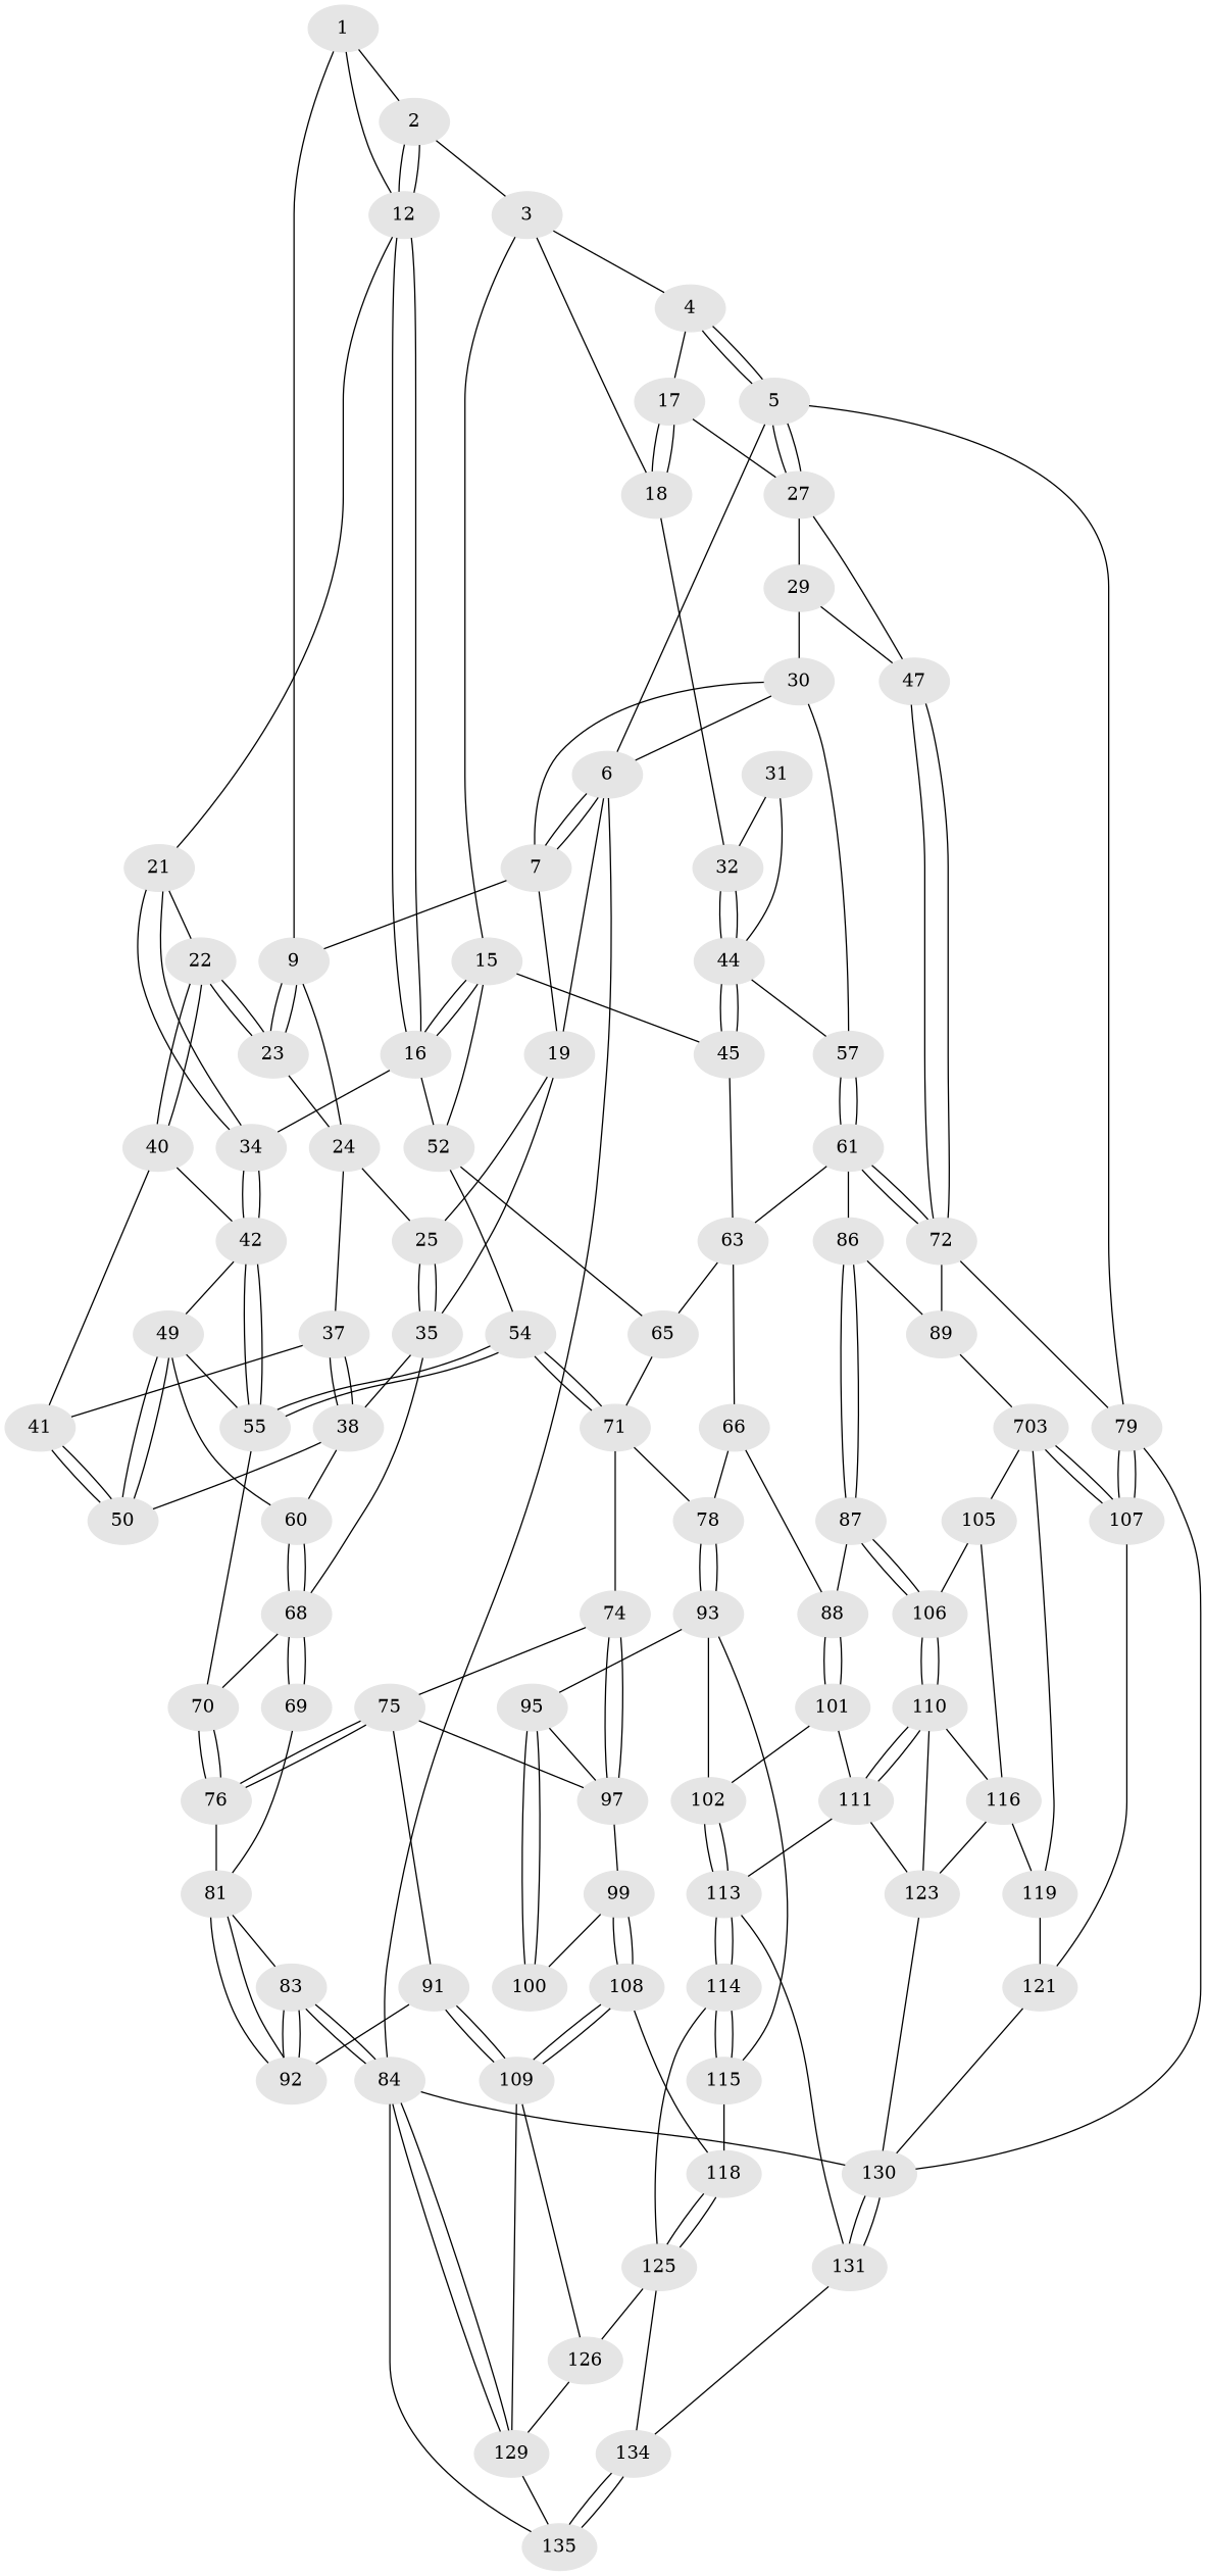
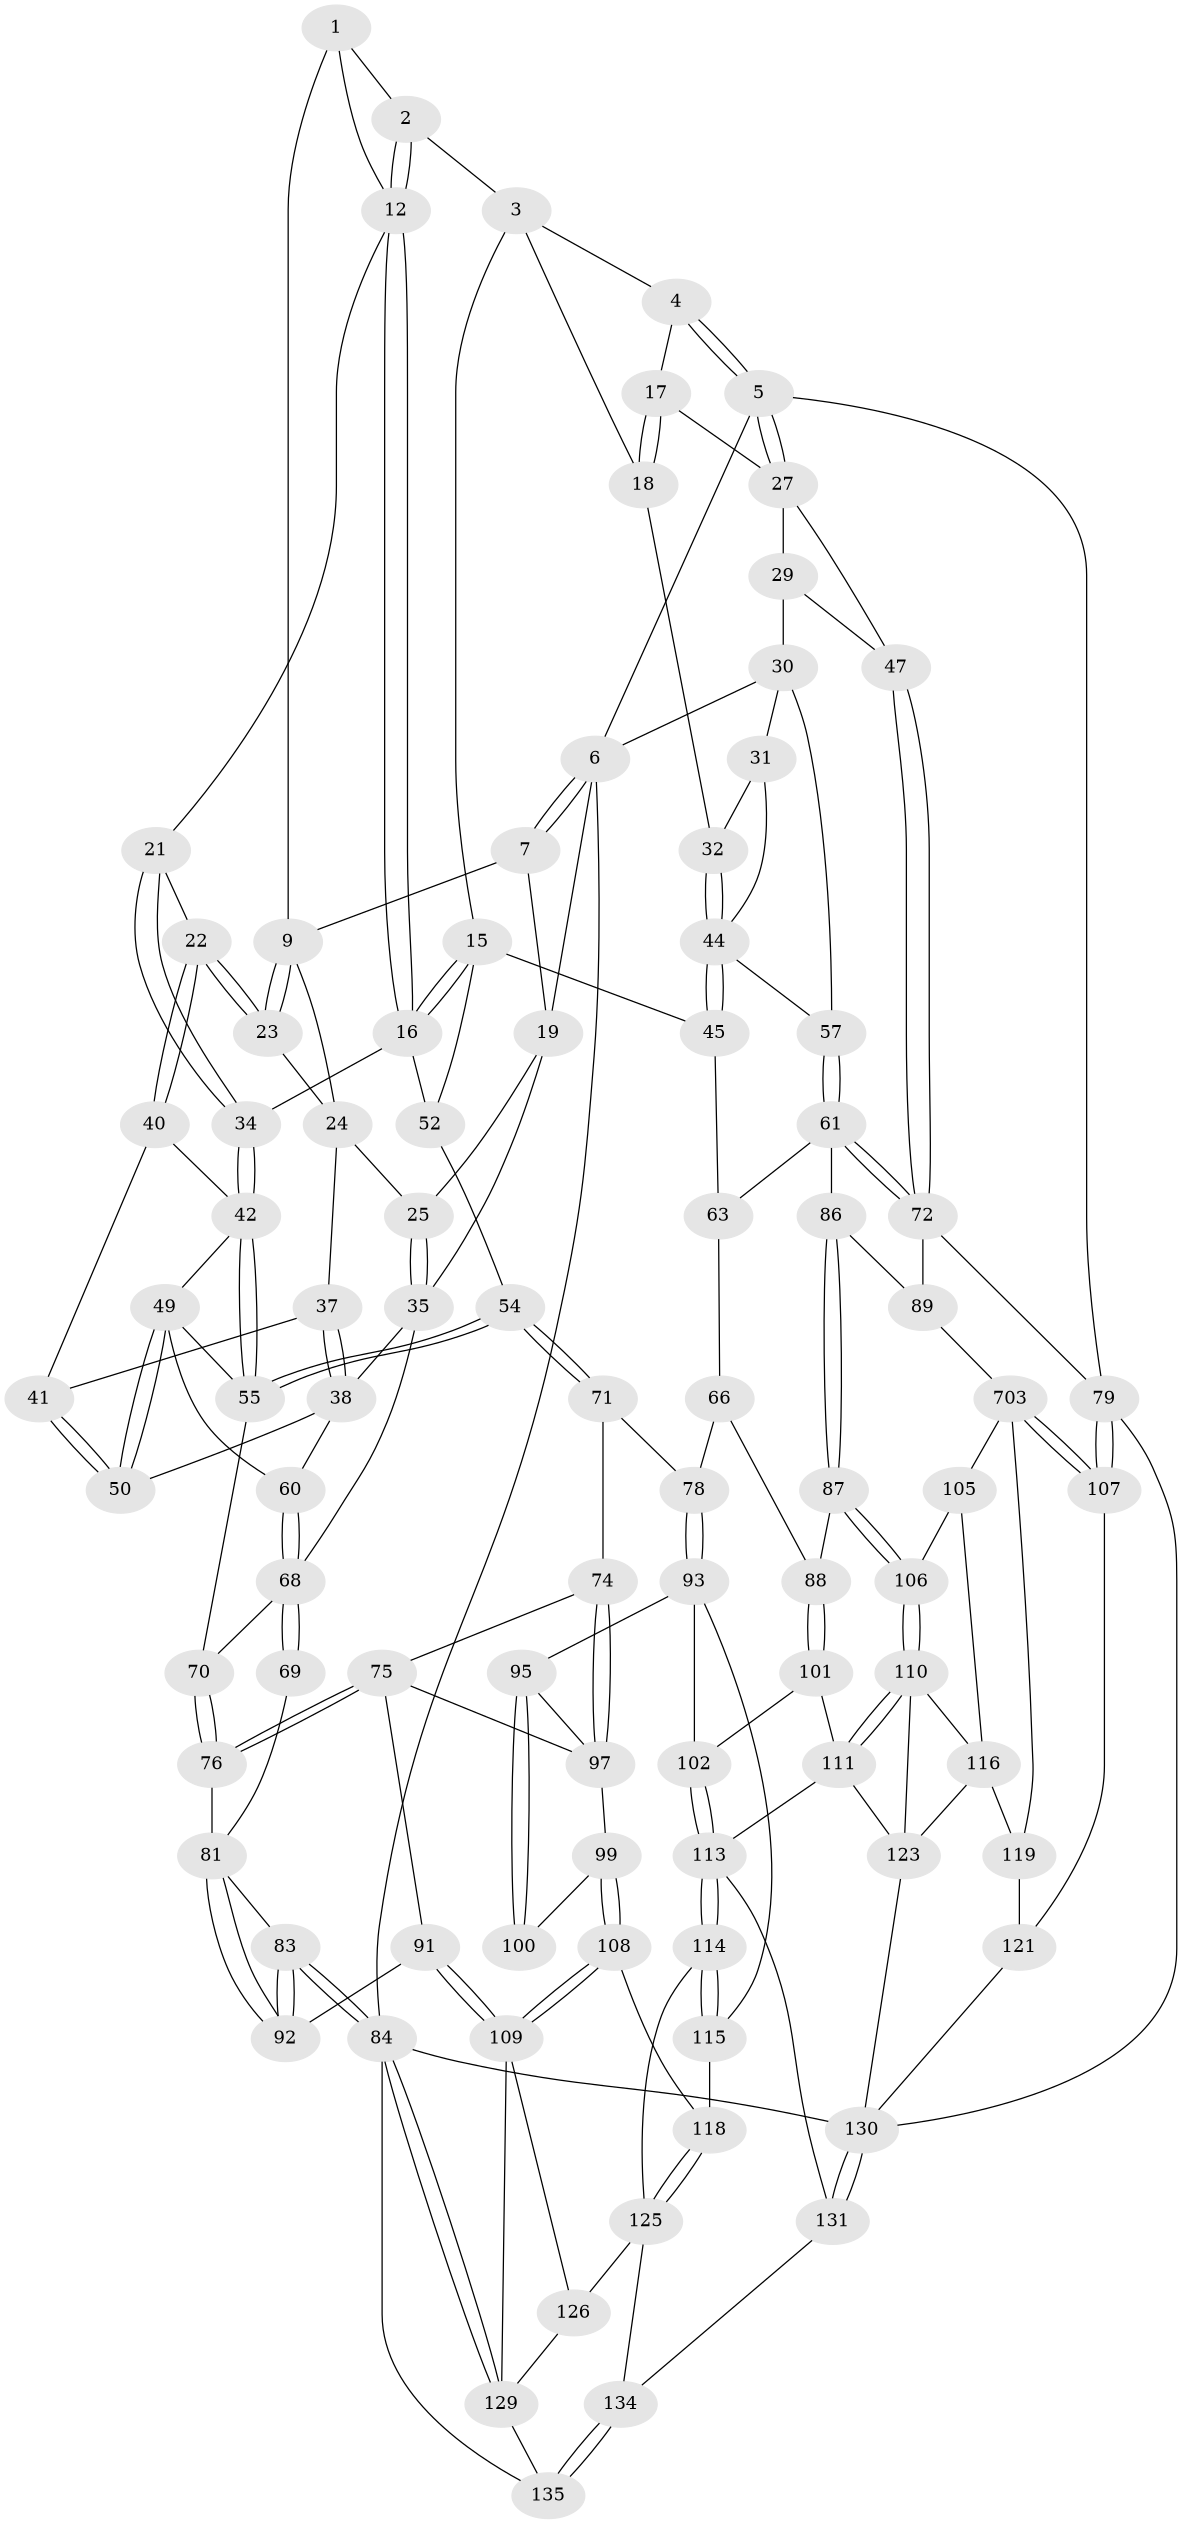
  graph {
    node [color=gray90 style=filled]
    1 [super="+8"]
    2
    9 [super="+10"]
    12 [super="+13"]
    3 [super="+14"]
    23
    24 [super="+26"]
    16 [super="+33"]
    21
    4
    15 [super="+46"]
    18
    5
    17
    45
    52 [super="+53"]
    32
    6
    27 [super="+28"]
    79
    7 [super="+11"]
    19 [super="+20"]
    84 [super="+85"]
    29
    47 [super="+48"]
    107
    130 [super="+132"]
    25
    35 [super="+36"]
    129 [super="+133"]
    135
    37
    34
    22
    63 [super="+64"]
    54
-   65 [super="+67"]
    42 [super="+43"]
    44 [super="+51"]
    38 [super="+39"]
    68
    40
    41
    30 [super="+56"]
    72 [super="+80"]
    31
    57
    61 [super="+62"]
    49 [super="+59"]
    55 [super="+58"]
    50
    60
    81 [super="+82"]
    69
    70
    66 [super="+77"]
    89
    71 [super="+73"]
    78
    74
    76
    86
    87
    88
    93 [super="+94"]
    101
    83
    92
    75 [super="+90"]
    97 [super="+98"]
    n71 [label=703 super="+104"]
    91
    99
    109 [super="+127"]
    95 [super="+96"]
    102
    115
    121
    131
    106
    110 [super="+117"]
    111 [super="+112"]
    105
    119
    126
    100
    113 [super="+122"]
    118
    108
    123 [super="+124"]
    114
    116 [super="+120"]
    125 [super="+128"]
    134
    1 -- 2
    1 -- 9
    1 -- 12
    2 -- 12
    2 -- 12
    2 -- 3
    9 -- 23
    9 -- 23
    9 -- 24
    12 -- 16
    12 -- 16
    12 -- 21
    3 -- 4
    3 -- 15
    3 -- 18
    23 -- 24
    24 -- 25
    24 -- 37
    16 -- 52
    16 -- 34
    21 -- 34
    21 -- 34
    21 -- 22
    4 -- 5
    4 -- 5
    4 -- 17
    15 -- 16
    15 -- 16
    15 -- 45
    15 -- 52
    18 -- 32
    5 -- 6
    5 -- 27
    5 -- 27
    5 -- 79
    17 -- 18
    17 -- 18
    17 -- 27
    45 -- 63
    52 -- 54
-   52 -- 65
    32 -- 44
    32 -- 44
    6 -- 7
    6 -- 7
    6 -- 19
    6 -- 84
    27 -- 29
    27 -- 47
    79 -- 107
    79 -- 107
    79 -- 130
    7 -- 9
    7 -- 19
    19 -- 25
    19 -- 35
    84 -- 130
    84 -- 129
    84 -- 129
    84 -- 135
    29 -- 47
    29 -- 30
    47 -- 72
    47 -- 72
    107 -- 121
    130 -- 131
    130 -- 131
    25 -- 35
    25 -- 35
    35 -- 38
    35 -- 68
    129 -- 135
    37 -- 38
    37 -- 38
    37 -- 41
    34 -- 42
    34 -- 42
    22 -- 23
    22 -- 23
    22 -- 40
    22 -- 40
-   63 -- 65
    63 -- 66
    54 -- 55
    54 -- 55
    54 -- 71
    54 -- 71
-   65 -- 71
    42 -- 49
    42 -- 55
    42 -- 55
    44 -- 45
    44 -- 45
    44 -- 57
    38 -- 50
    38 -- 60
    68 -- 69
    68 -- 69
    68 -- 70
    40 -- 42
    40 -- 41
    41 -- 50
    41 -- 50
    30 -- 6
-   30 -- 7
+   30 -- 31
    30 -- 57
    72 -- 79
    72 -- 89
    31 -- 32
    31 -- 44
    57 -- 61
    57 -- 61
    61 -- 63
    61 -- 72
    61 -- 72
    61 -- 86
    49 -- 55
    49 -- 50
    49 -- 50
    49 -- 60
    55 -- 70
    60 -- 68
    60 -- 68
    81 -- 83
    81 -- 92
    81 -- 92
    69 -- 81
    70 -- 76
    70 -- 76
    66 -- 78
    66 -- 88
    89 -- n71
    71 -- 78
    71 -- 74
    78 -- 93
    78 -- 93
    74 -- 75
    74 -- 97
    74 -- 97
    76 -- 81
    86 -- 89
    86 -- 87
    86 -- 87
    87 -- 88
    87 -- 106
    87 -- 106
    88 -- 101
    88 -- 101
    93 -- 95
    93 -- 102
    93 -- 115
    101 -- 102
    101 -- 111
    83 -- 84
    83 -- 84
    83 -- 92
    83 -- 92
    75 -- 76
    75 -- 76
    75 -- 97
    75 -- 91
    97 -- 99
    n71 -- 107
    n71 -- 107
    n71 -- 105
    n71 -- 119
    91 -- 92
    91 -- 109
    91 -- 109
    99 -- 100
    99 -- 108
    99 -- 108
    109 -- 129
    109 -- 126
    95 -- 97
    95 -- 100 [weight=2]
    95 -- 100
    102 -- 113
    102 -- 113
    115 -- 118
    121 -- 130
    131 -- 134
    106 -- 110
    106 -- 110
    110 -- 111
    110 -- 111
    110 -- 123
    110 -- 116
    111 -- 113
    111 -- 123
    105 -- 106
    105 -- 116
    119 -- 121
    126 -- 129
    113 -- 131
    113 -- 114
    113 -- 114
    118 -- 125
    118 -- 125
    108 -- 109
    108 -- 109
    108 -- 118
    123 -- 130
    114 -- 115
    114 -- 115
    114 -- 125
    116 -- 119
    116 -- 123
    125 -- 126
    125 -- 134
    134 -- 135
    134 -- 135
  }
